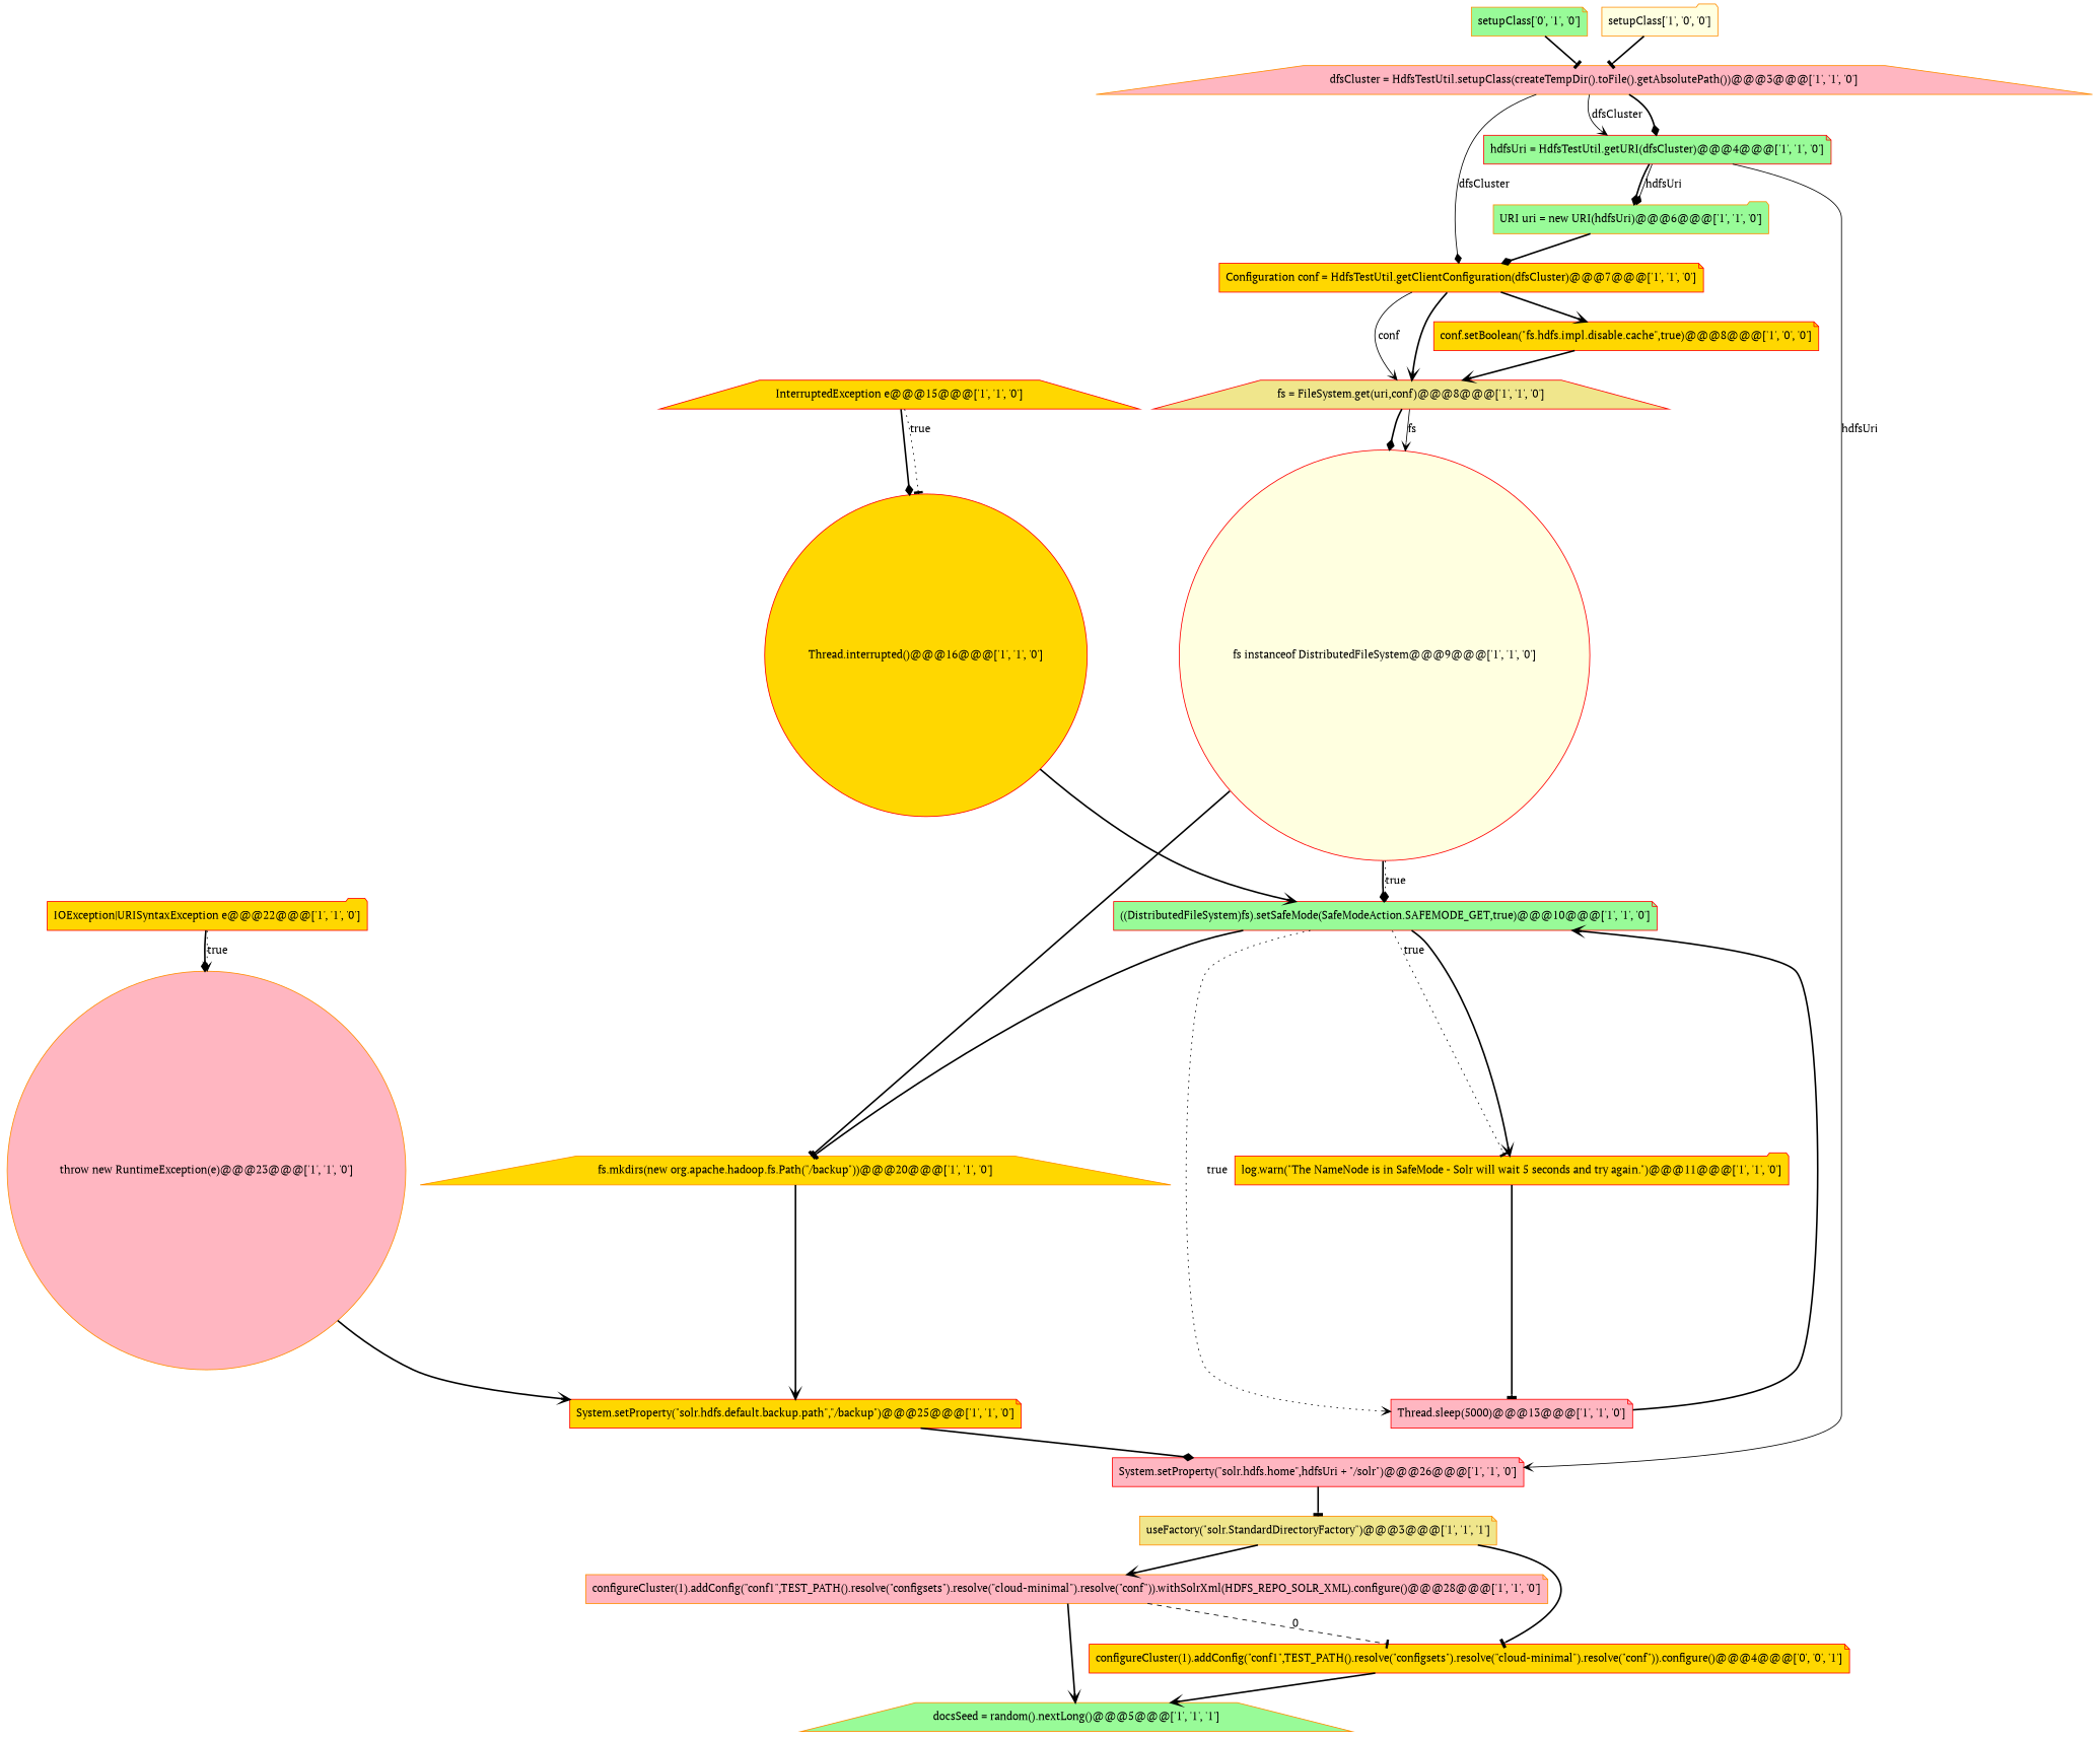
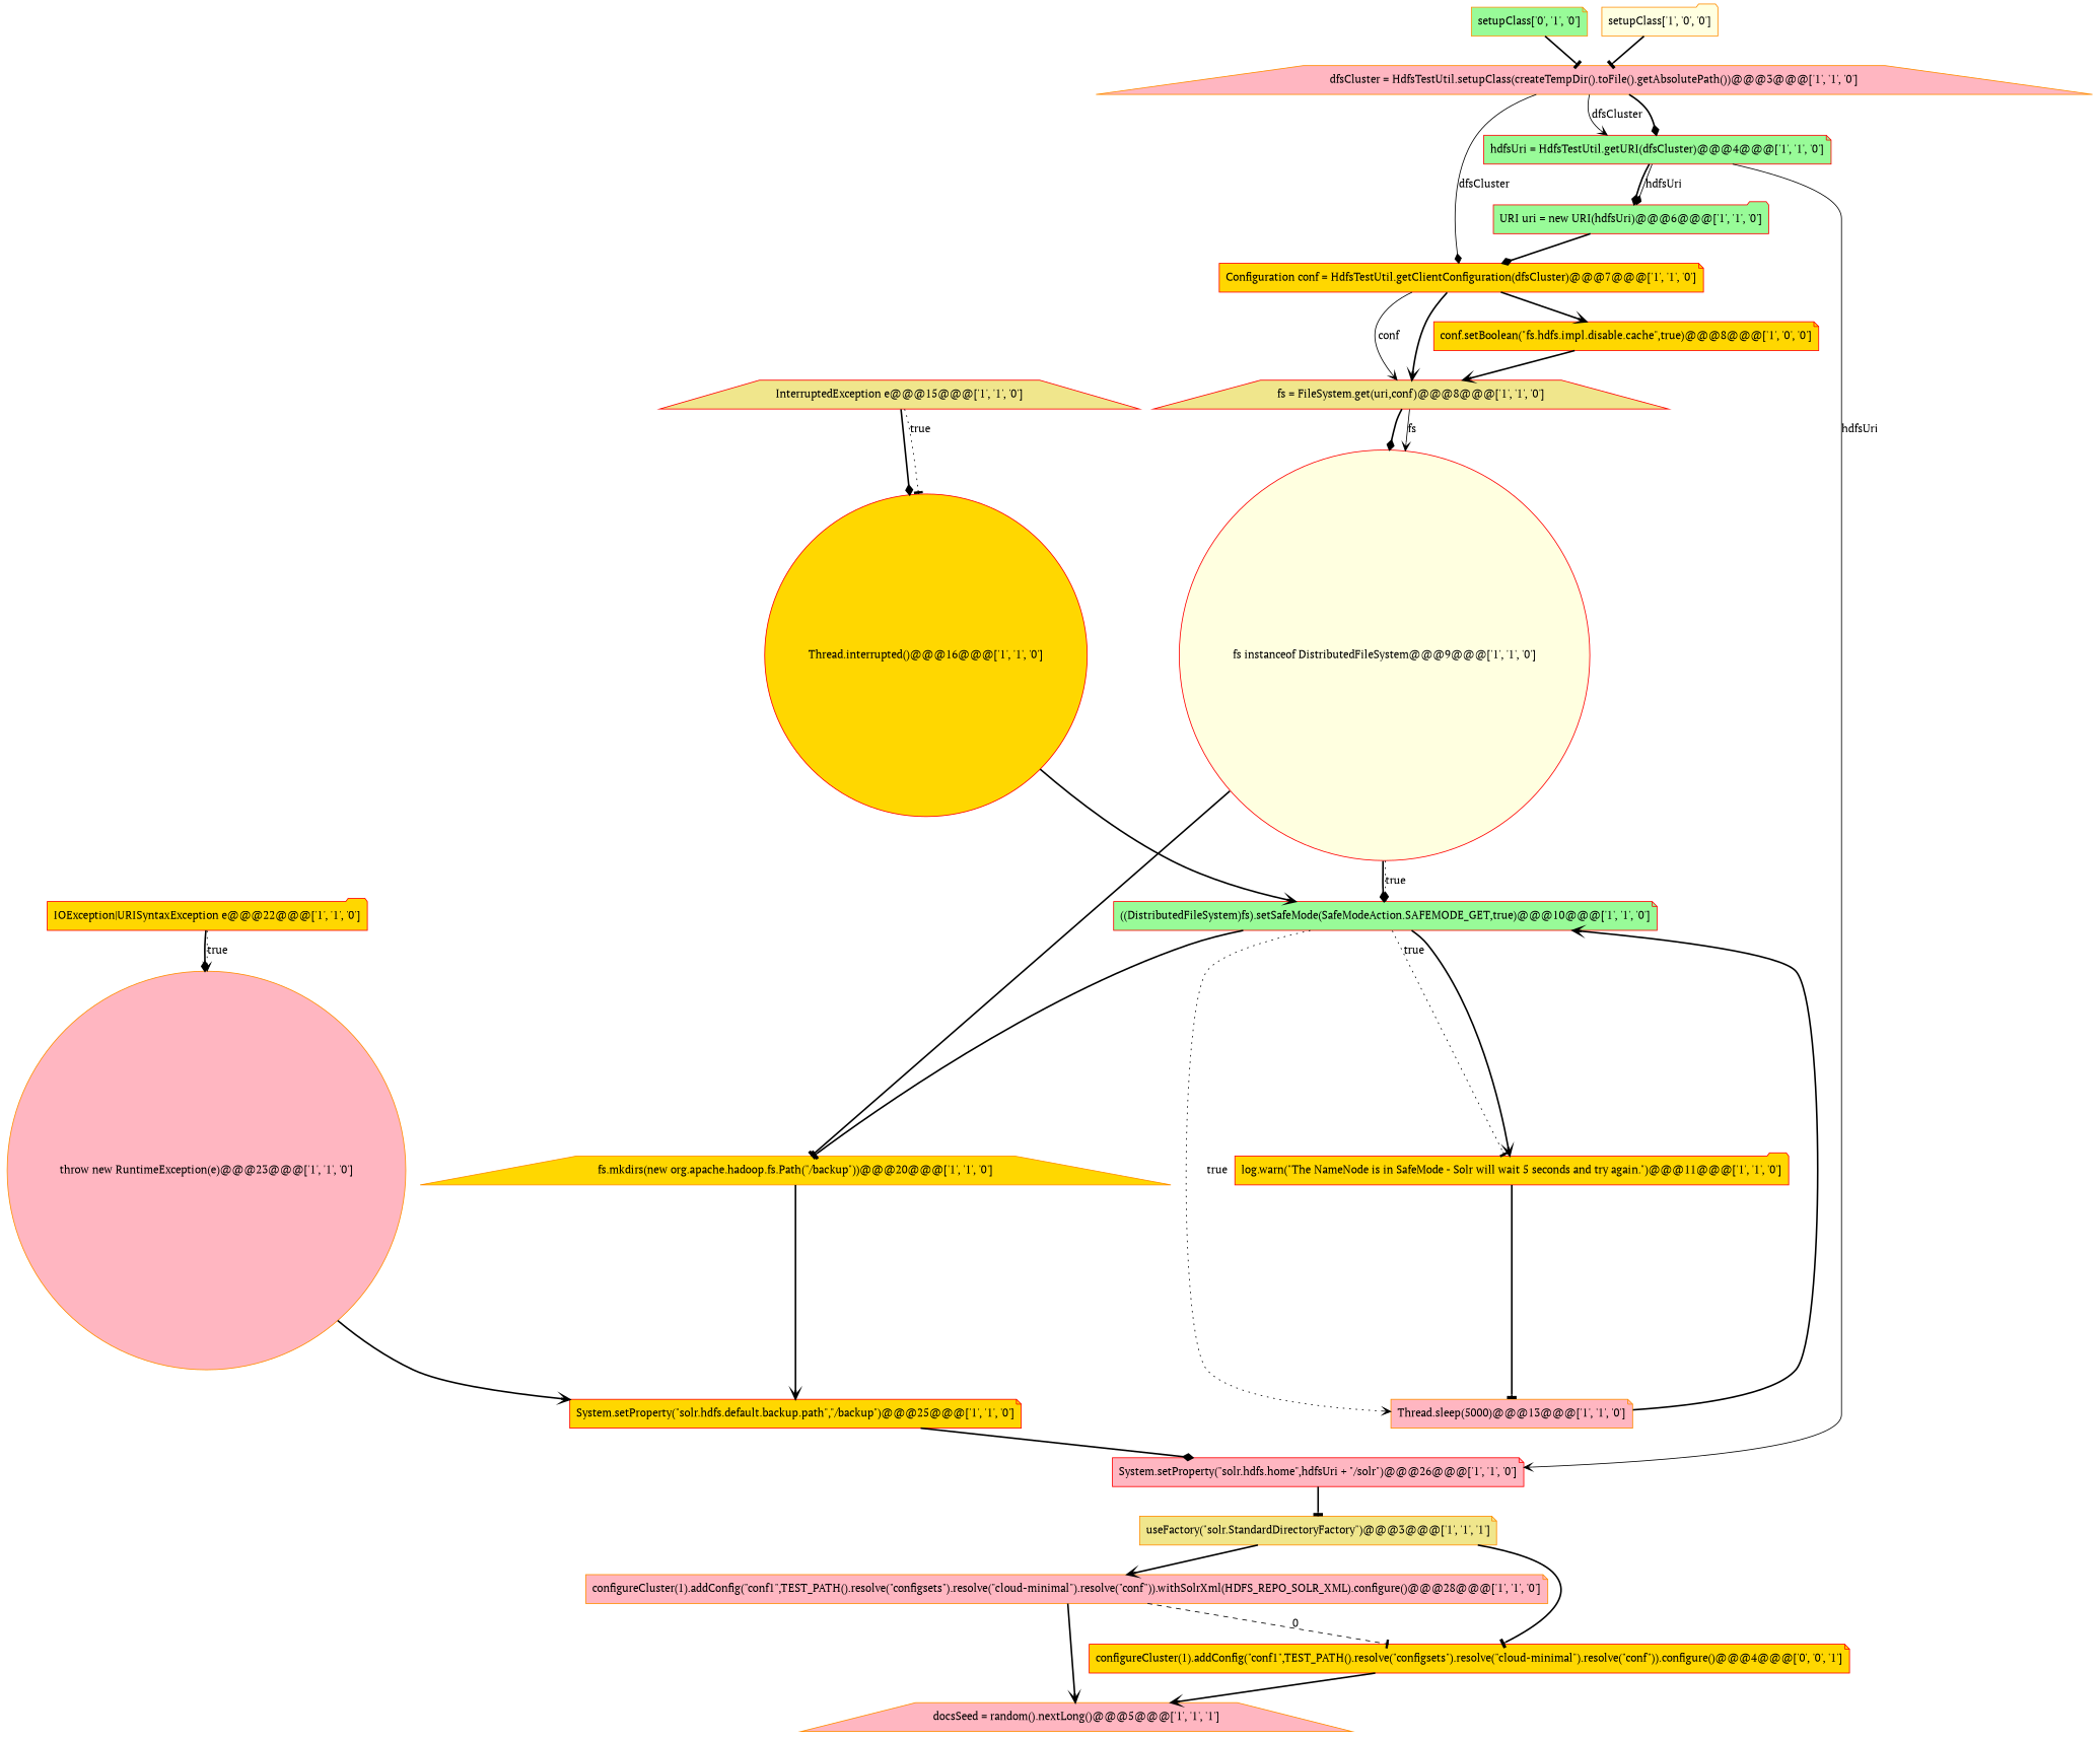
  digraph {
    fontname="PT Serif"
    node [color=red fillcolor=gold fontname="PT Serif" shape=note style=filled]
    edge [arrowhead=vee fontname="PT Serif" style=bold]
    n1 [color=darkorange fillcolor=palegreen label="setupClass['0', '1', '0']"]
    n2 [color=darkorange fillcolor=lightpink label="dfsCluster = HdfsTestUtil.setupClass(createTempDir().toFile().getAbsolutePath())@@@3@@@['1', '1', '0']" shape=trapezium]
    n3 [label="Configuration conf = HdfsTestUtil.getClientConfiguration(dfsCluster)@@@7@@@['1', '1', '0']"]
    n4 [fillcolor=palegreen label="hdfsUri = HdfsTestUtil.getURI(dfsCluster)@@@4@@@['1', '1', '0']"]
    n5 [label="conf.setBoolean(\"fs.hdfs.impl.disable.cache\",true)@@@8@@@['1', '0', '0']"]
    n6 [fillcolor=khaki label="fs = FileSystem.get(uri,conf)@@@8@@@['1', '1', '0']" shape=trapezium]
    n7 [fillcolor=lightyellow label="fs instanceof DistributedFileSystem@@@9@@@['1', '1', '0']" shape=circle]
    n8 [color=darkorange fillcolor=khaki label="useFactory(\"solr.StandardDirectoryFactory\")@@@3@@@['1', '1', '1']"]
    n9 [color=darkorange fillcolor=lightpink label="configureCluster(1).addConfig(\"conf1\",TEST_PATH().resolve(\"configsets\").resolve(\"cloud-minimal\").resolve(\"conf\")).withSolrXml(HDFS_REPO_SOLR_XML).configure()@@@28@@@['1', '1', '0']"]
    n10 [label="configureCluster(1).addConfig(\"conf1\",TEST_PATH().resolve(\"configsets\").resolve(\"cloud-minimal\").resolve(\"conf\")).configure()@@@4@@@['0', '0', '1']"]
-   n11 [fillcolor=lightpink label="Thread.sleep(5000)@@@13@@@['1', '1', '0']"]
+   n11 [color=darkorange fillcolor=lightpink label="Thread.sleep(5000)@@@13@@@['1', '1', '0']"]
    n12 [fillcolor=palegreen label="((DistributedFileSystem)fs).setSafeMode(SafeModeAction.SAFEMODE_GET,true)@@@10@@@['1', '1', '0']"]
    n13 [color=darkorange label="fs.mkdirs(new org.apache.hadoop.fs.Path(\"/backup\"))@@@20@@@['1', '1', '0']" shape=trapezium]
    n14 [label="log.warn(\"The NameNode is in SafeMode - Solr will wait 5 seconds and try again.\")@@@11@@@['1', '1', '0']" shape=folder]
    n15 [label="System.setProperty(\"solr.hdfs.default.backup.path\",\"/backup\")@@@25@@@['1', '1', '0']"]
    n16 [color=darkorange fillcolor=lightyellow label="setupClass['1', '0', '0']" shape=folder]
    n17 [label="IOException|URISyntaxException e@@@22@@@['1', '1', '0']" shape=folder]
    n18 [color=darkorange fillcolor=lightpink label="throw new RuntimeException(e)@@@23@@@['1', '1', '0']" shape=circle]
-   n19 [color=darkorange fillcolor=palegreen label="URI uri = new URI(hdfsUri)@@@6@@@['1', '1', '0']" shape=folder]
+   n19 [fillcolor=palegreen label="URI uri = new URI(hdfsUri)@@@6@@@['1', '1', '0']" shape=folder]
    n20 [fillcolor=lightpink label="System.setProperty(\"solr.hdfs.home\",hdfsUri + \"/solr\")@@@26@@@['1', '1', '0']"]
-   n21 [color=darkorange fillcolor=palegreen label="docsSeed = random().nextLong()@@@5@@@['1', '1', '1']" shape=trapezium]
-   n22 [label="InterruptedException e@@@15@@@['1', '1', '0']" shape=trapezium]
+   n21 [color=darkorange fillcolor=lightpink label="docsSeed = random().nextLong()@@@5@@@['1', '1', '1']" shape=trapezium]
+   n22 [fillcolor=khaki label="InterruptedException e@@@15@@@['1', '1', '0']" shape=trapezium]
    n23 [label="Thread.interrupted()@@@16@@@['1', '1', '0']" shape=circle]
    n1 -> n2 [arrowhead=tee]
    n2 -> n3 [arrowhead=diamond label=dfsCluster style=solid]
    n2 -> n4 [arrowhead=diamond]
    n2 -> n4 [label=dfsCluster style=solid]
    n3 -> n5
    n3 -> n6 [label=conf style=solid]
    n3 -> n6
    n4 -> n19 [arrowhead=diamond]
    n4 -> n19 [arrowhead=diamond label=hdfsUri style=solid]
    n4 -> n20 [label=hdfsUri style=solid]
    n5 -> n6
    n6 -> n7 [arrowhead=diamond]
    n6 -> n7 [label=fs style=solid]
    n7 -> n12 [arrowhead=diamond]
    n7 -> n12 [arrowhead=diamond label=true style=dotted]
    n7 -> n13 [arrowhead=tee]
    n8 -> n9
    n8 -> n10 [arrowhead=tee]
    n9 -> n10 [arrowhead=tee label=0 style=dashed]
    n9 -> n21
    n10 -> n21
    n11 -> n12
    n12 -> n11 [label=true style=dotted]
    n12 -> n13 [arrowhead=tee]
    n12 -> n14 [arrowhead=tee label=true style=dotted]
    n12 -> n14
    n13 -> n15
    n14 -> n11 [arrowhead=tee]
    n15 -> n20 [arrowhead=diamond]
    n16 -> n2 [arrowhead=tee]
    n17 -> n18 [label=true style=dotted]
    n17 -> n18 [arrowhead=diamond]
    n18 -> n15
    n19 -> n3 [arrowhead=diamond]
    n20 -> n8 [arrowhead=tee]
    n22 -> n23 [arrowhead=diamond]
    n22 -> n23 [arrowhead=tee label=true style=dotted]
    n23 -> n12
  }
